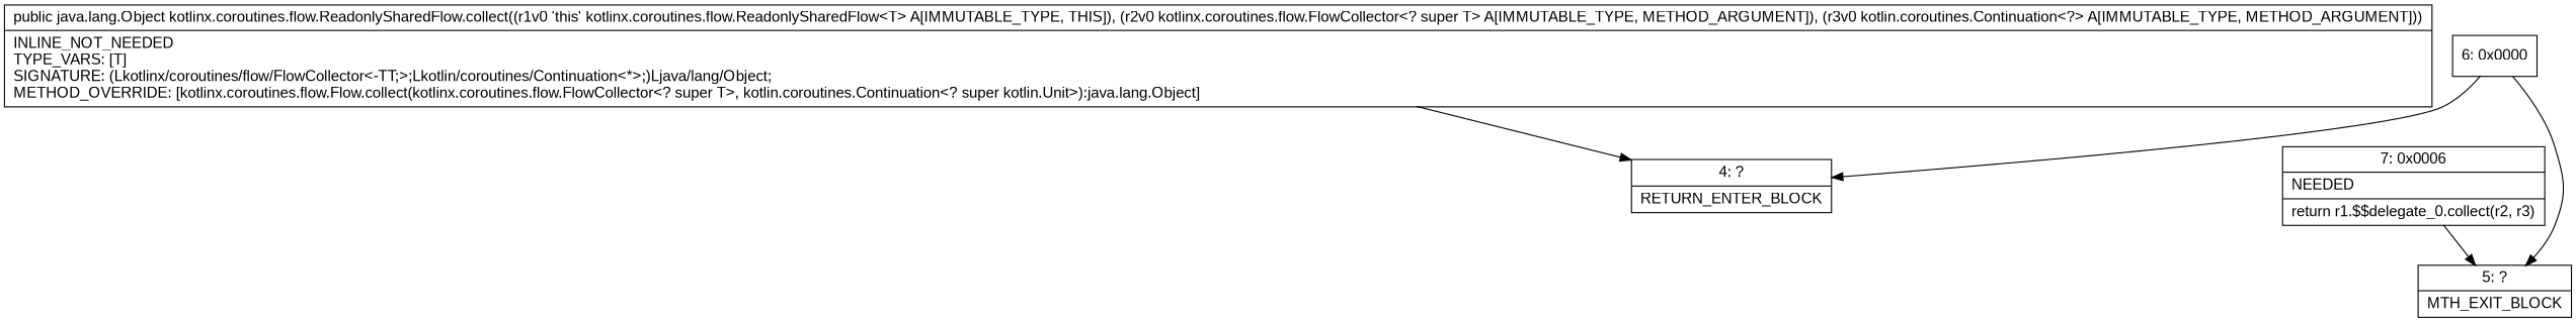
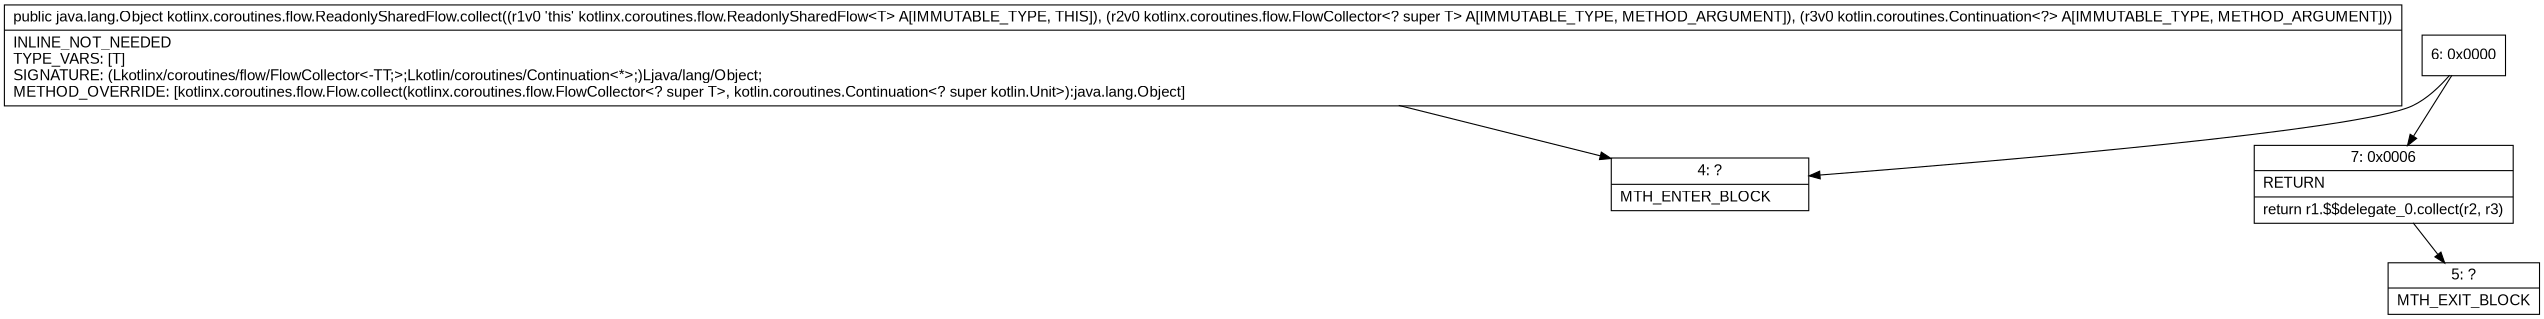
  digraph {
    fontname="Liberation Sans"
    node [fontname="Liberation Sans" shape=record]
    edge [fontname="Liberation Sans"]
-   n1 [label="{4\:\ ?|RETURN_ENTER_BLOCK\l}"]
+   n1 [label="{4\:\ ?|MTH_ENTER_BLOCK\l}"]
    n2 [label="{6\:\ 0x0000}"]
-   n3 [label="{7\:\ 0x0006|NEEDED\l|return r1.$$delegate_0.collect(r2, r3)\l}"]
+   n3 [label="{7\:\ 0x0006|RETURN\l|return r1.$$delegate_0.collect(r2, r3)\l}"]
    n4 [label="{5\:\ ?|MTH_EXIT_BLOCK\l}"]
    n5 [label="{public java.lang.Object kotlinx.coroutines.flow.ReadonlySharedFlow.collect((r1v0 'this' kotlinx.coroutines.flow.ReadonlySharedFlow\<T\> A[IMMUTABLE_TYPE, THIS]), (r2v0 kotlinx.coroutines.flow.FlowCollector\<? super T\> A[IMMUTABLE_TYPE, METHOD_ARGUMENT]), (r3v0 kotlin.coroutines.Continuation\<?\> A[IMMUTABLE_TYPE, METHOD_ARGUMENT]))  | INLINE_NOT_NEEDED\lTYPE_VARS: [T]\lSIGNATURE: (Lkotlinx\/coroutines\/flow\/FlowCollector\<\-TT;\>;Lkotlin\/coroutines\/Continuation\<*\>;)Ljava\/lang\/Object;\lMETHOD_OVERRIDE: [kotlinx.coroutines.flow.Flow.collect(kotlinx.coroutines.flow.FlowCollector\<? super T\>, kotlin.coroutines.Continuation\<? super kotlin.Unit\>):java.lang.Object]\l}"]
    n2 -> n1
-   n2 -> n4
+   n2 -> n3
    n3 -> n4
    n5 -> n1
  }
